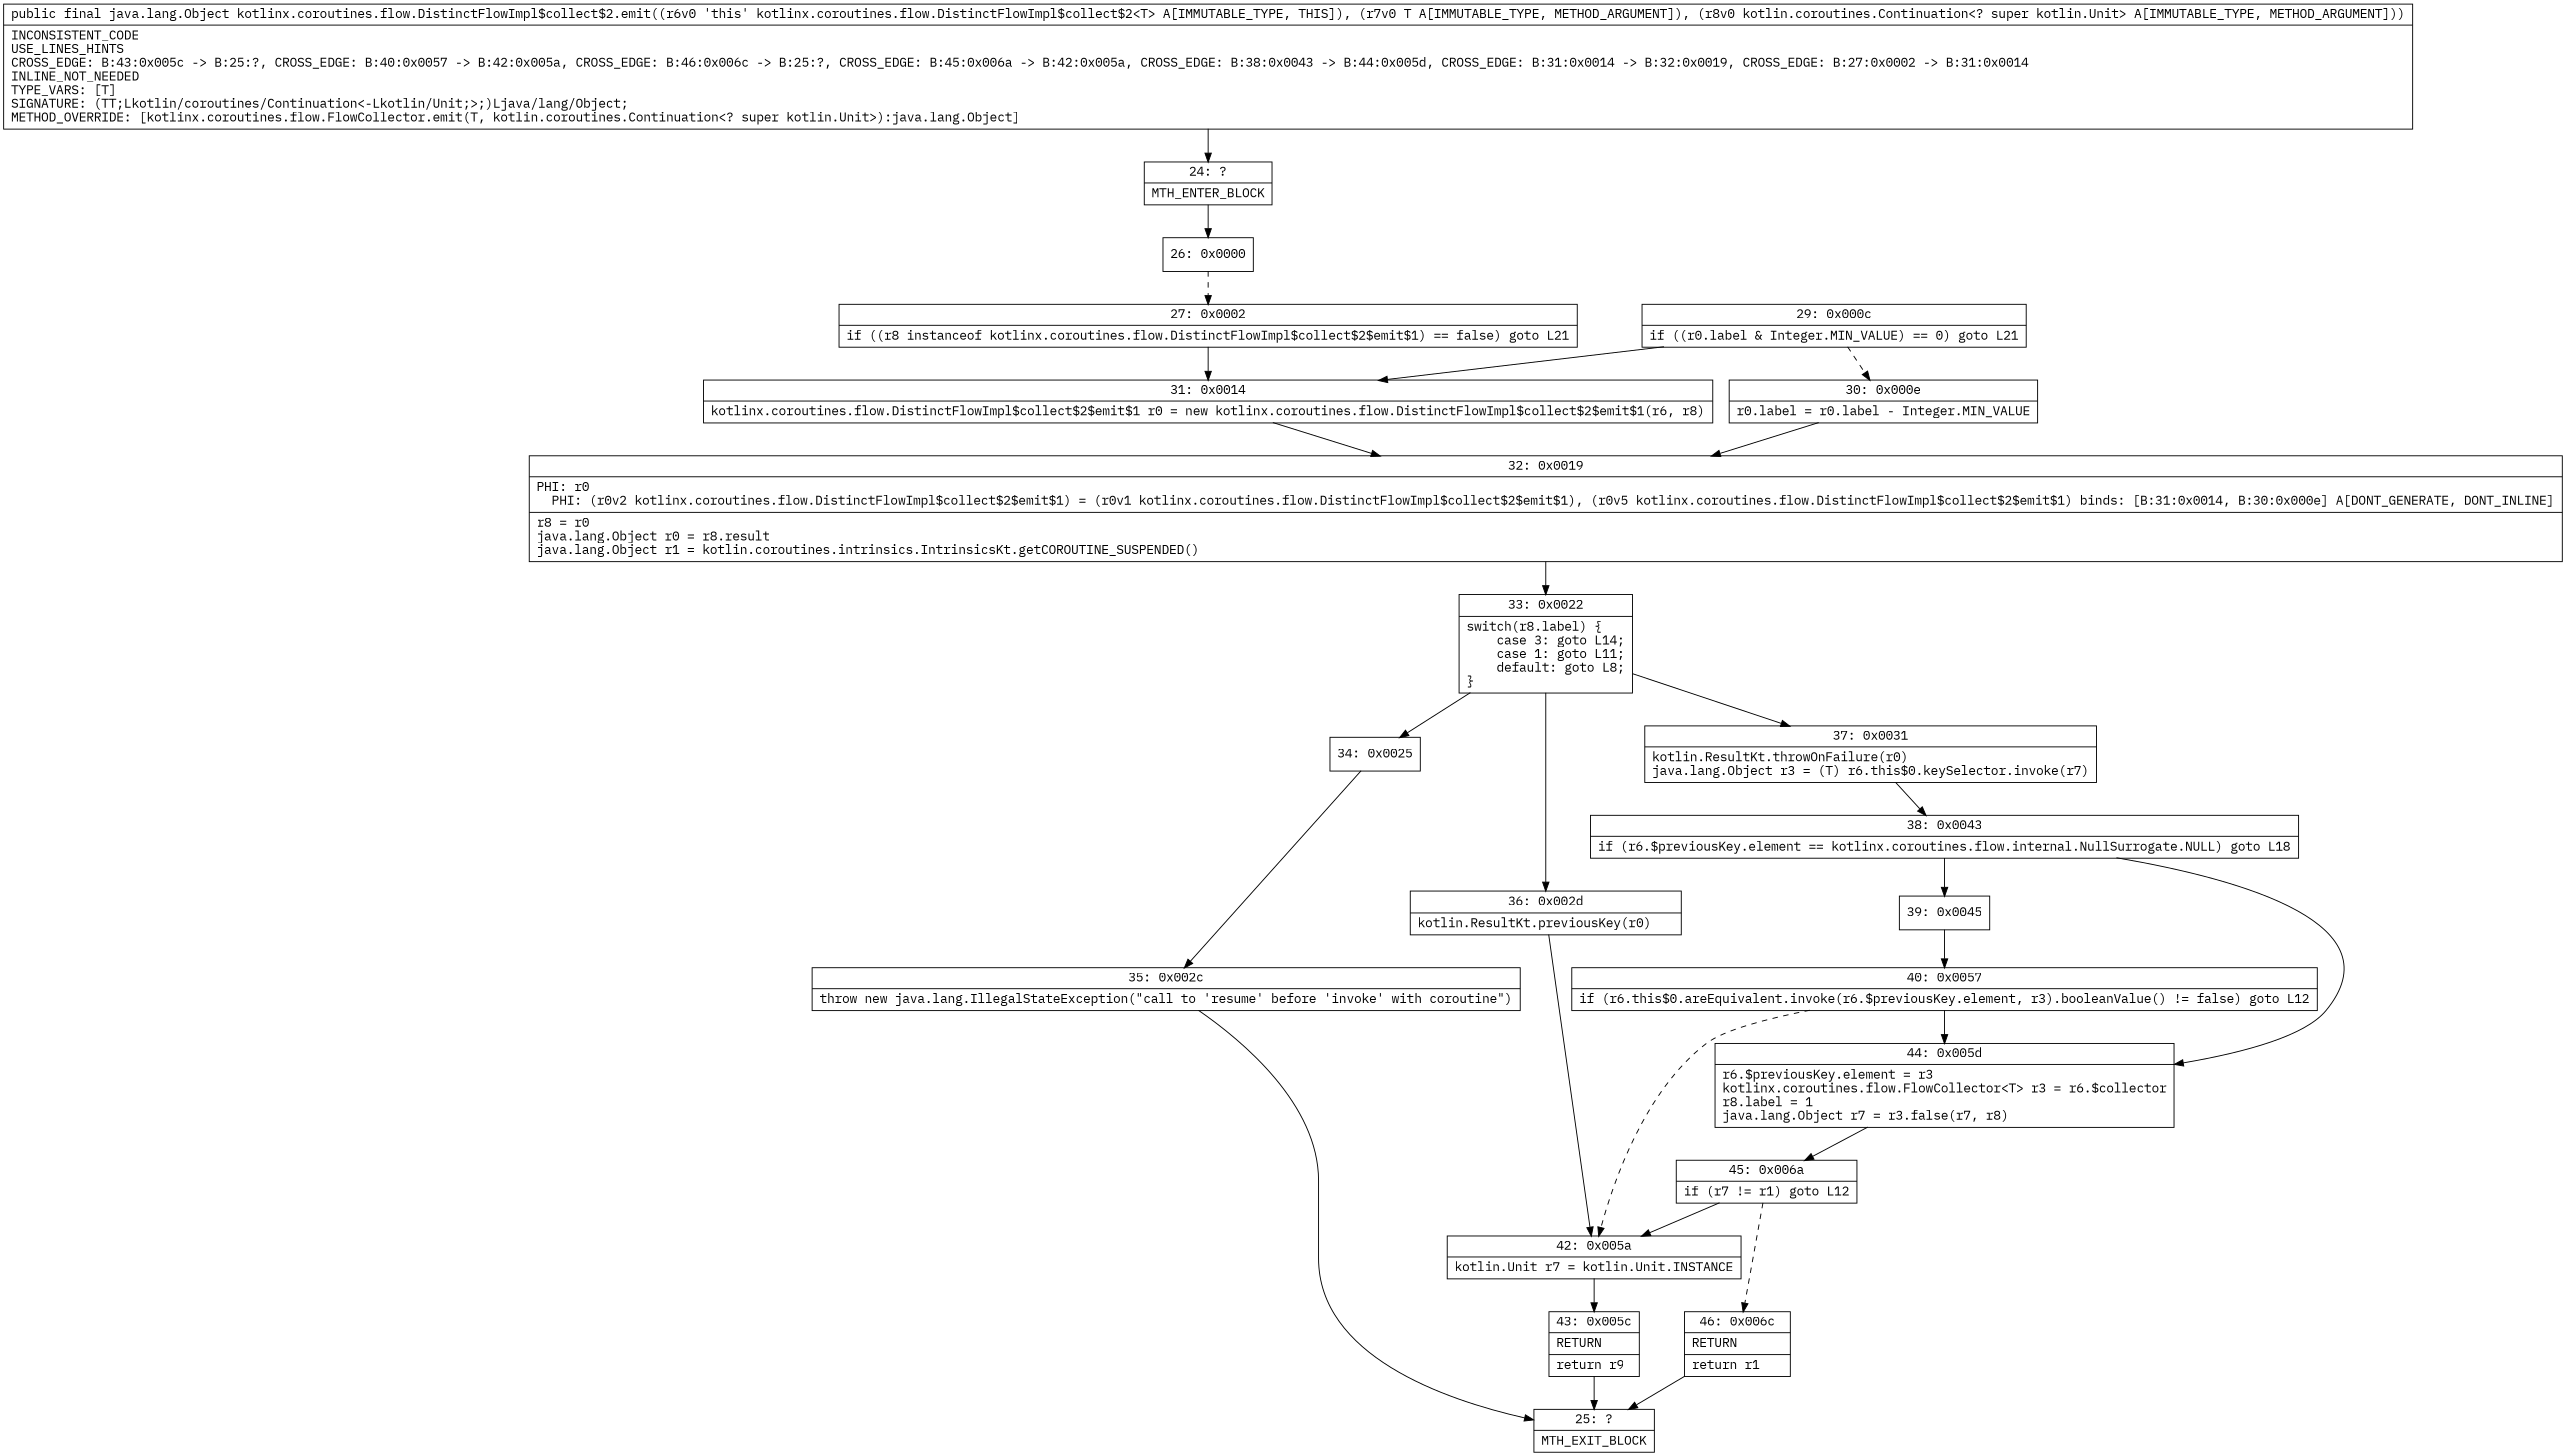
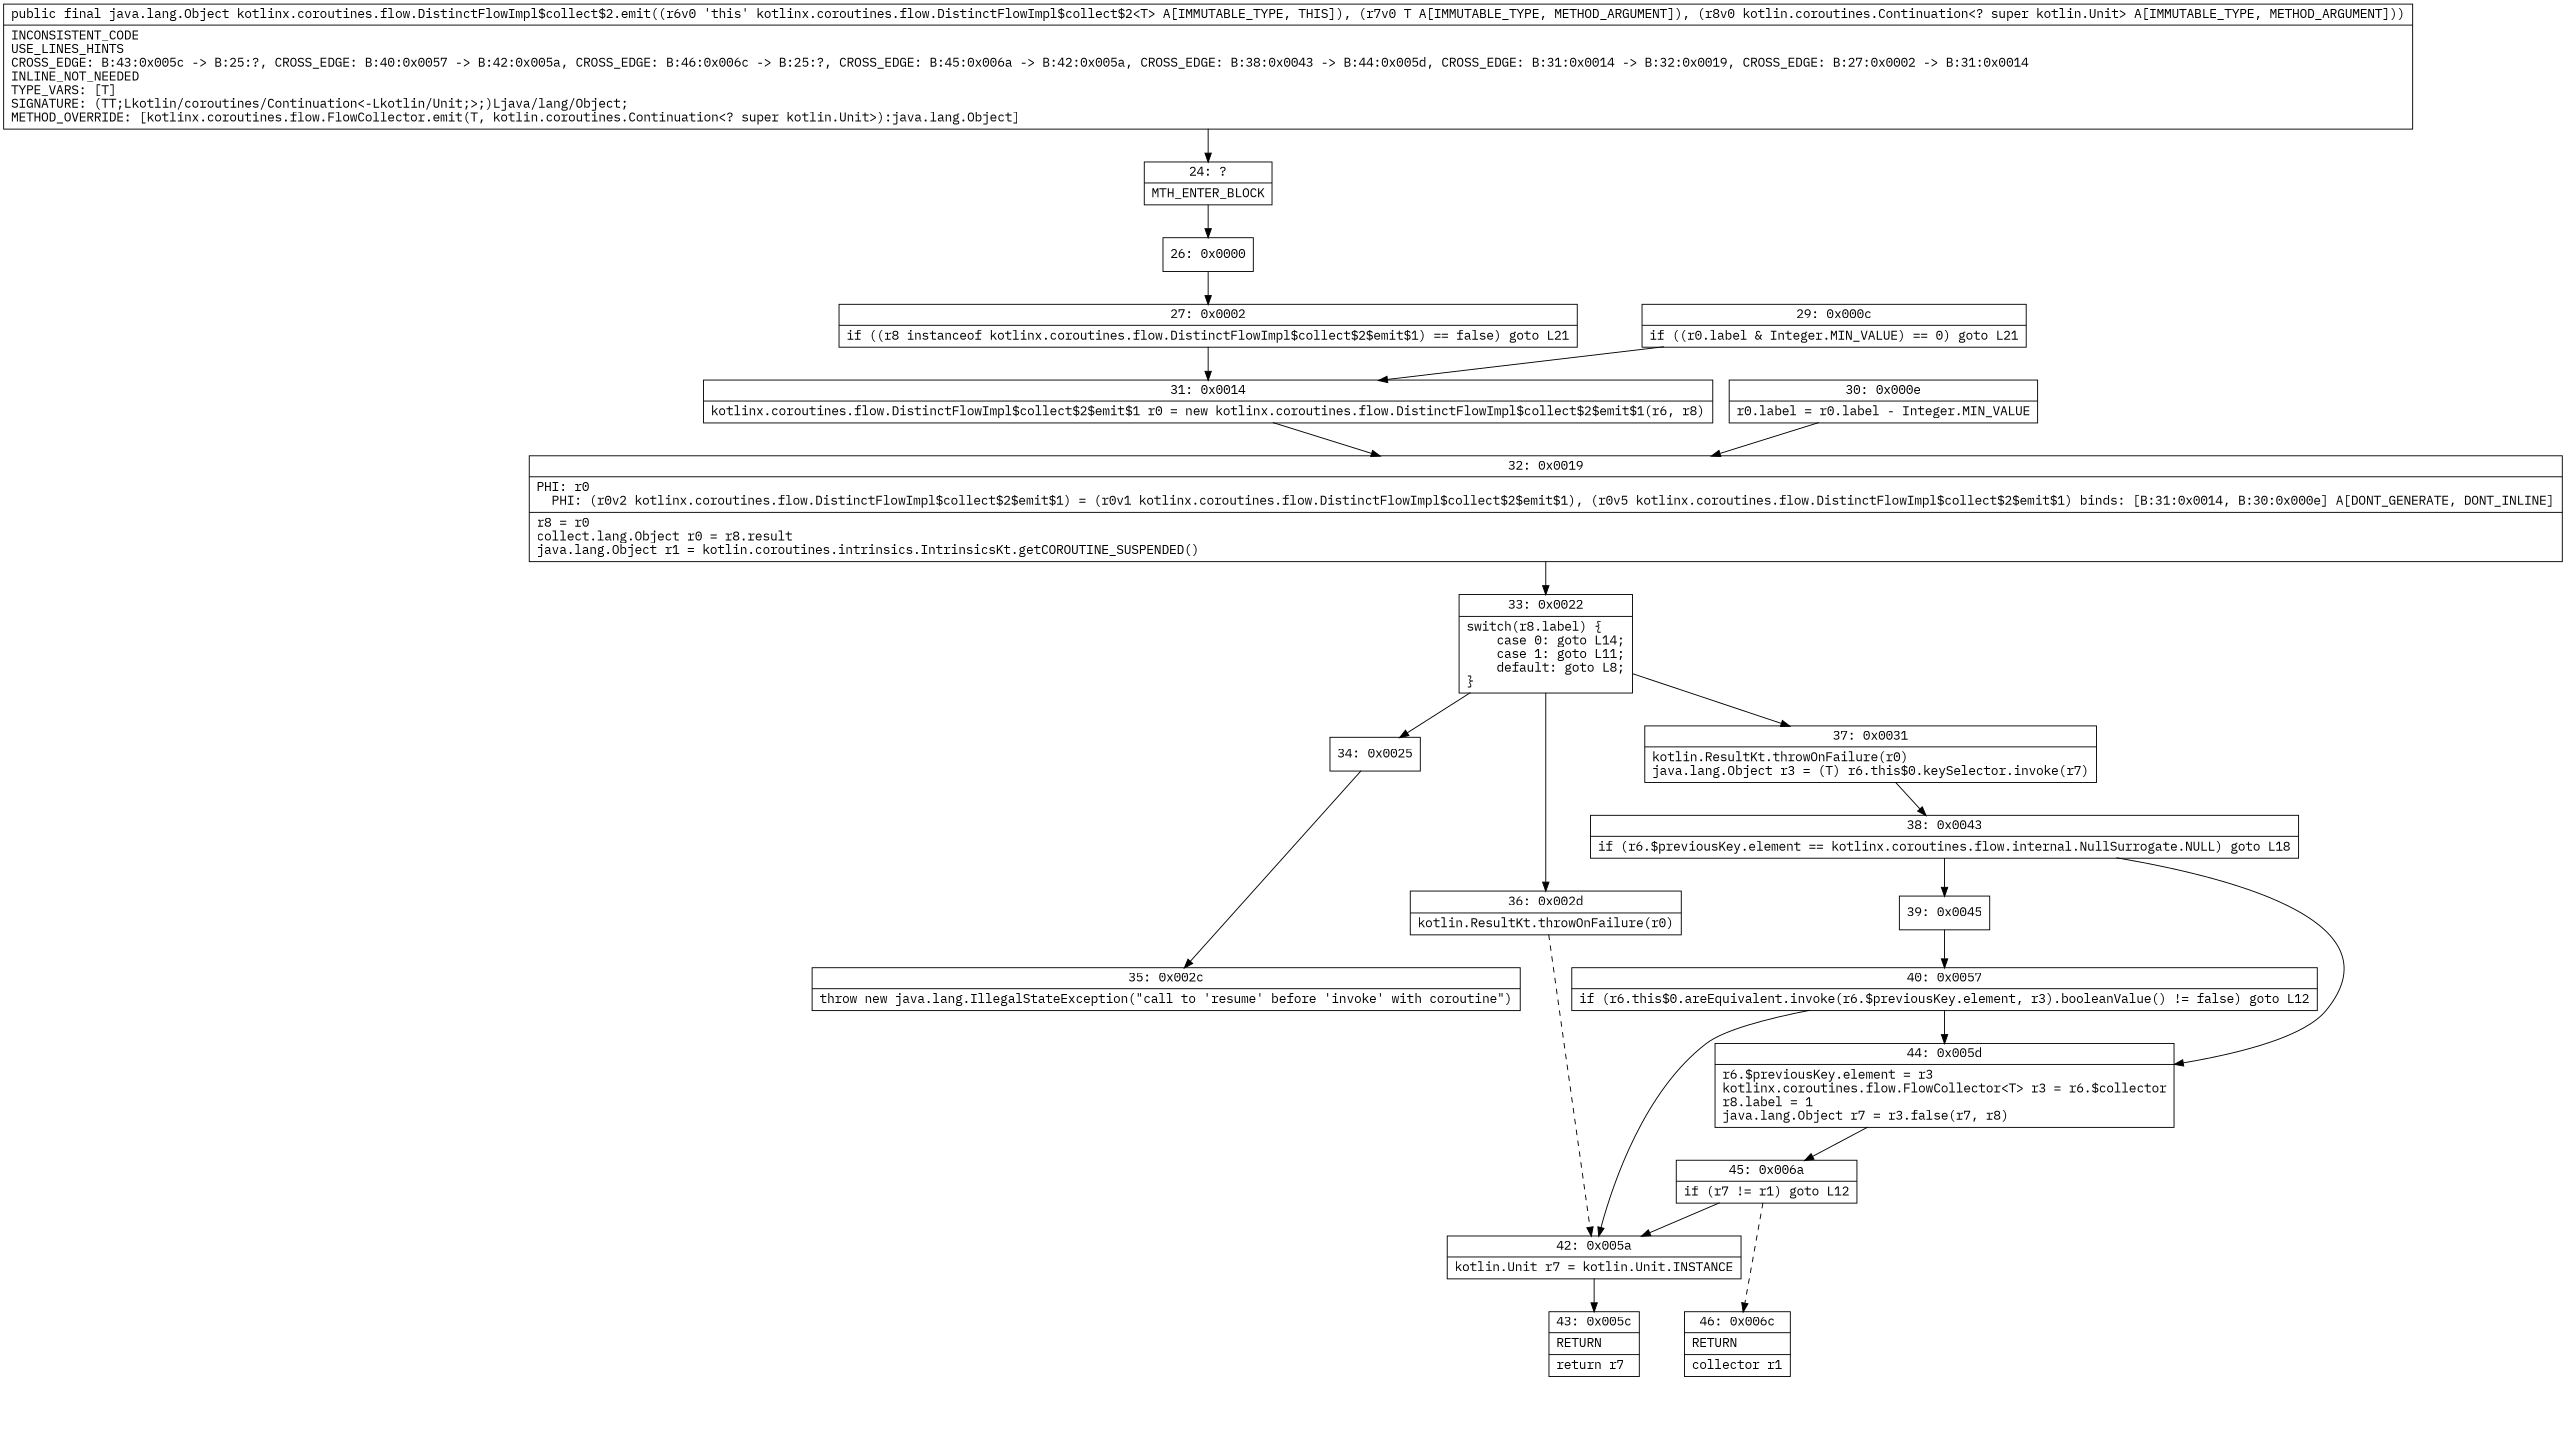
  digraph {
    fontname="IBM Plex Mono"
    node [fontname="IBM Plex Mono" shape=record]
    edge [fontname="IBM Plex Mono"]
    n1 [label="{24\:\ ?|MTH_ENTER_BLOCK\l}"]
    n2 [label="{26\:\ 0x0000}"]
    n3 [label="{27\:\ 0x0002|if ((r8 instanceof kotlinx.coroutines.flow.DistinctFlowImpl$collect$2$emit$1) == false) goto L21\l}"]
    n4 [label="{31\:\ 0x0014|kotlinx.coroutines.flow.DistinctFlowImpl$collect$2$emit$1 r0 = new kotlinx.coroutines.flow.DistinctFlowImpl$collect$2$emit$1(r6, r8)\l}"]
-   n5 [label="{32\:\ 0x0019|PHI: r0 \l  PHI: (r0v2 kotlinx.coroutines.flow.DistinctFlowImpl$collect$2$emit$1) = (r0v1 kotlinx.coroutines.flow.DistinctFlowImpl$collect$2$emit$1), (r0v5 kotlinx.coroutines.flow.DistinctFlowImpl$collect$2$emit$1) binds: [B:31:0x0014, B:30:0x000e] A[DONT_GENERATE, DONT_INLINE]\l|r8 = r0\ljava.lang.Object r0 = r8.result\ljava.lang.Object r1 = kotlin.coroutines.intrinsics.IntrinsicsKt.getCOROUTINE_SUSPENDED()\l}"]
+   n5 [label="{32\:\ 0x0019|PHI: r0 \l  PHI: (r0v2 kotlinx.coroutines.flow.DistinctFlowImpl$collect$2$emit$1) = (r0v1 kotlinx.coroutines.flow.DistinctFlowImpl$collect$2$emit$1), (r0v5 kotlinx.coroutines.flow.DistinctFlowImpl$collect$2$emit$1) binds: [B:31:0x0014, B:30:0x000e] A[DONT_GENERATE, DONT_INLINE]\l|r8 = r0\lcollect.lang.Object r0 = r8.result\ljava.lang.Object r1 = kotlin.coroutines.intrinsics.IntrinsicsKt.getCOROUTINE_SUSPENDED()\l}"]
    n6 [label="{29\:\ 0x000c|if ((r0.label & Integer.MIN_VALUE) == 0) goto L21\l}"]
    n7 [label="{30\:\ 0x000e|r0.label = r0.label \- Integer.MIN_VALUE\l}"]
-   n8 [label="{33\:\ 0x0022|switch(r8.label) \{\l    case 3: goto L14;\l    case 1: goto L11;\l    default: goto L8;\l\}\l}"]
+   n8 [label="{33\:\ 0x0022|switch(r8.label) \{\l    case 0: goto L14;\l    case 1: goto L11;\l    default: goto L8;\l\}\l}"]
    n9 [label="{34\:\ 0x0025}"]
-   n10 [label="{36\:\ 0x002d|kotlin.ResultKt.previousKey(r0)\l}"]
+   n10 [label="{36\:\ 0x002d|kotlin.ResultKt.throwOnFailure(r0)\l}"]
    n11 [label="{37\:\ 0x0031|kotlin.ResultKt.throwOnFailure(r0)\ljava.lang.Object r3 = (T) r6.this$0.keySelector.invoke(r7)\l}"]
    n12 [label="{35\:\ 0x002c|throw new java.lang.IllegalStateException(\"call to 'resume' before 'invoke' with coroutine\")\l}"]
    n13 [label="{42\:\ 0x005a|kotlin.Unit r7 = kotlin.Unit.INSTANCE\l}"]
    n14 [label="{38\:\ 0x0043|if (r6.$previousKey.element == kotlinx.coroutines.flow.internal.NullSurrogate.NULL) goto L18\l}"]
-   n15 [label="{25\:\ ?|MTH_EXIT_BLOCK\l}"]
-   n16 [label="{43\:\ 0x005c|RETURN\l|return r9\l}"]
+   n16 [label="{43\:\ 0x005c|RETURN\l|return r7\l}"]
    n17 [label="{39\:\ 0x0045}"]
    n18 [label="{44\:\ 0x005d|r6.$previousKey.element = r3\lkotlinx.coroutines.flow.FlowCollector\<T\> r3 = r6.$collector\lr8.label = 1\ljava.lang.Object r7 = r3.false(r7, r8)\l}"]
    n19 [label="{40\:\ 0x0057|if (r6.this$0.areEquivalent.invoke(r6.$previousKey.element, r3).booleanValue() != false) goto L12\l}"]
    n20 [label="{45\:\ 0x006a|if (r7 != r1) goto L12\l}"]
-   n21 [label="{46\:\ 0x006c|RETURN\l|return r1\l}"]
+   n21 [label="{46\:\ 0x006c|RETURN\l|collector r1\l}"]
    n22 [label="{public final java.lang.Object kotlinx.coroutines.flow.DistinctFlowImpl$collect$2.emit((r6v0 'this' kotlinx.coroutines.flow.DistinctFlowImpl$collect$2\<T\> A[IMMUTABLE_TYPE, THIS]), (r7v0 T A[IMMUTABLE_TYPE, METHOD_ARGUMENT]), (r8v0 kotlin.coroutines.Continuation\<? super kotlin.Unit\> A[IMMUTABLE_TYPE, METHOD_ARGUMENT]))  | INCONSISTENT_CODE\lUSE_LINES_HINTS\lCROSS_EDGE: B:43:0x005c \-\> B:25:?, CROSS_EDGE: B:40:0x0057 \-\> B:42:0x005a, CROSS_EDGE: B:46:0x006c \-\> B:25:?, CROSS_EDGE: B:45:0x006a \-\> B:42:0x005a, CROSS_EDGE: B:38:0x0043 \-\> B:44:0x005d, CROSS_EDGE: B:31:0x0014 \-\> B:32:0x0019, CROSS_EDGE: B:27:0x0002 \-\> B:31:0x0014\lINLINE_NOT_NEEDED\lTYPE_VARS: [T]\lSIGNATURE: (TT;Lkotlin\/coroutines\/Continuation\<\-Lkotlin\/Unit;\>;)Ljava\/lang\/Object;\lMETHOD_OVERRIDE: [kotlinx.coroutines.flow.FlowCollector.emit(T, kotlin.coroutines.Continuation\<? super kotlin.Unit\>):java.lang.Object]\l}"]
    n1 -> n2
-   n2 -> n3 [style=dashed]
+   n2 -> n3
    n3 -> n4
    n4 -> n5
    n5 -> n8
    n6 -> n4
-   n6 -> n7 [style=dashed]
    n7 -> n5
    n8 -> n9
    n8 -> n10
    n8 -> n11
    n9 -> n12
-   n10 -> n13
+   n10 -> n13 [style=dashed]
    n11 -> n14
-   n12 -> n15
    n13 -> n16
    n14 -> n17 [style=solid]
    n14 -> n18
-   n16 -> n15
    n17 -> n19
    n18 -> n20
-   n19 -> n13 [style=dashed]
+   n19 -> n13
    n19 -> n18 [style=solid]
    n20 -> n13
    n20 -> n21 [style=dashed]
-   n21 -> n15
    n22 -> n1
  }
